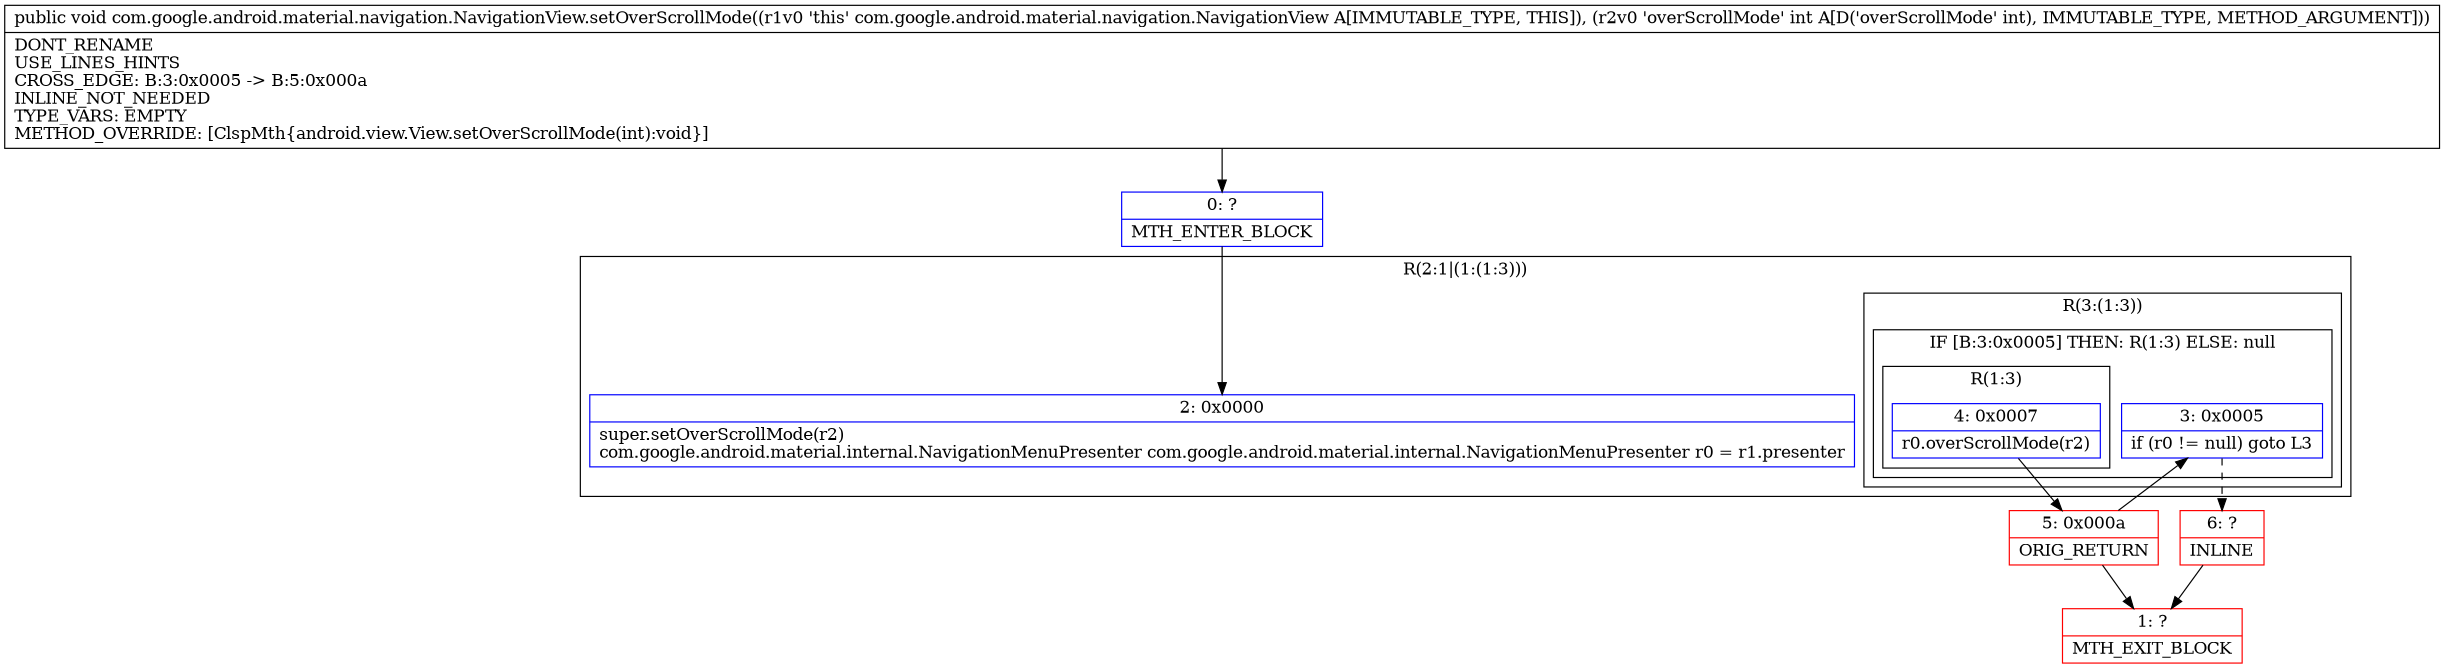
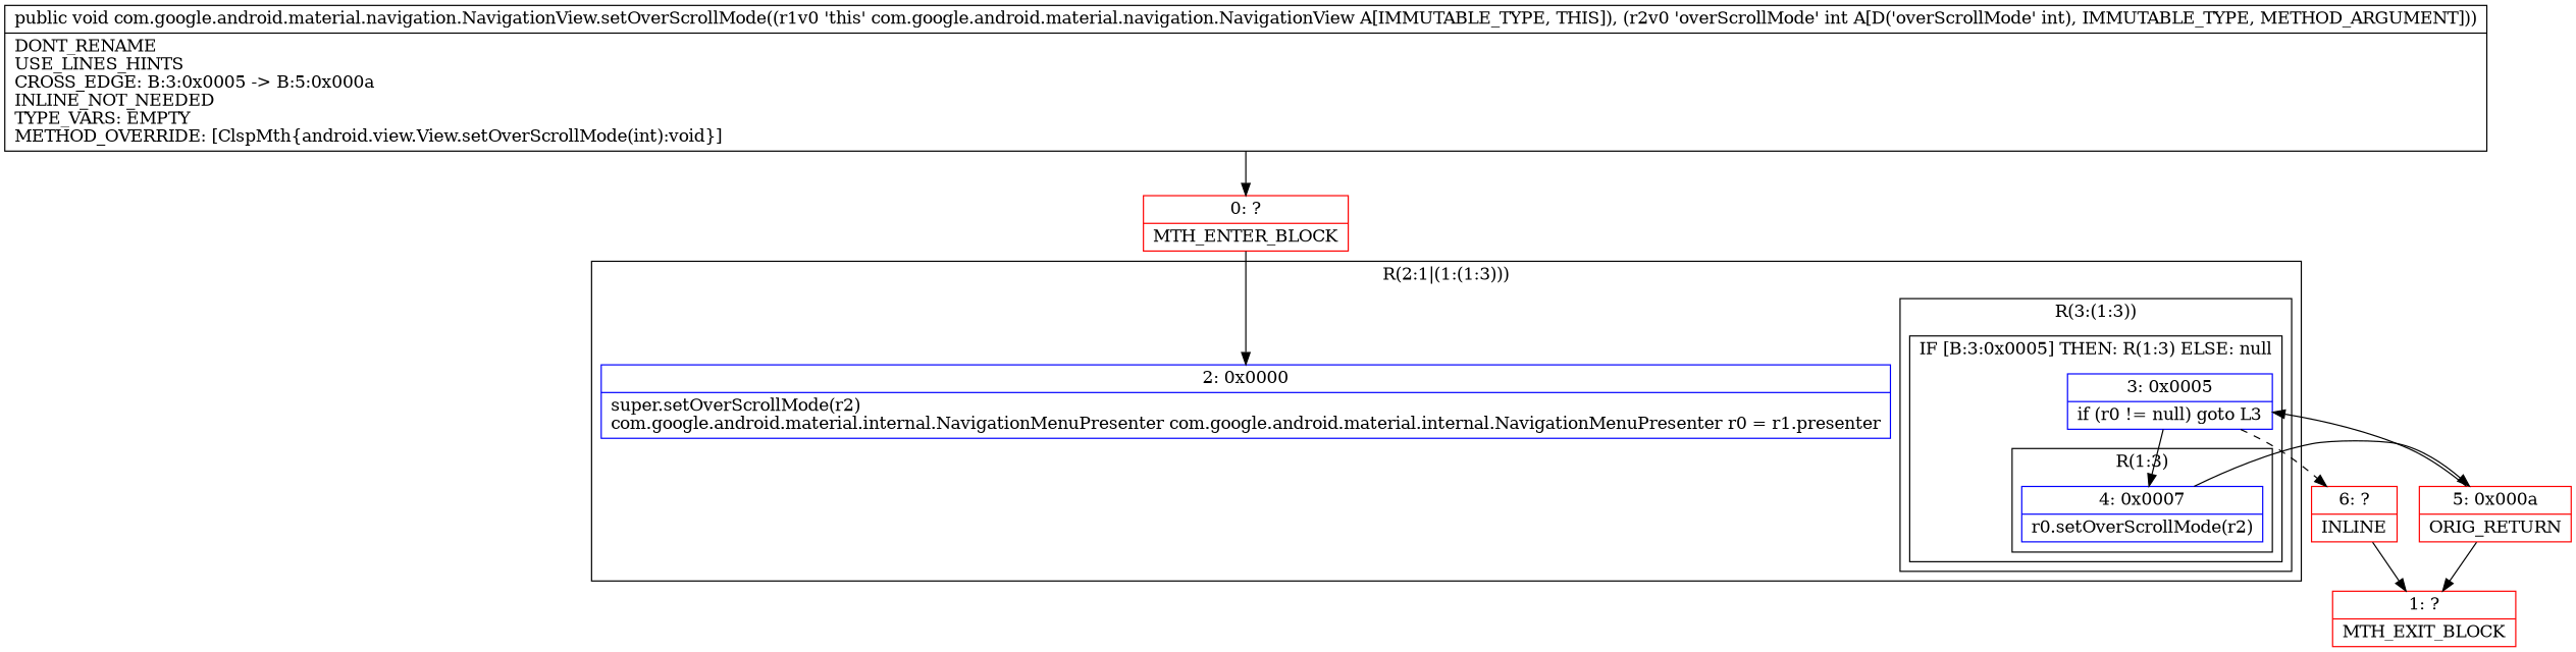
  digraph {
    node [color=red shape=record]
-   n1 [color=blue label="{4\:\ 0x0007|r0.overScrollMode(r2)\l}"]
+   n1 [color=blue label="{4\:\ 0x0007|r0.setOverScrollMode(r2)\l}"]
    n2 [color=blue label="{3\:\ 0x0005|if (r0 != null) goto L3\l}"]
    n3 [color=blue label="{2\:\ 0x0000|super.setOverScrollMode(r2)\lcom.google.android.material.internal.NavigationMenuPresenter com.google.android.material.internal.NavigationMenuPresenter r0 = r1.presenter\l}"]
    n4 [label="{5\:\ 0x000a|ORIG_RETURN\l}"]
    n5 [label="{6\:\ ?|INLINE\l}"]
    n6 [label="{1\:\ ?|MTH_EXIT_BLOCK\l}"]
-   n7 [color=blue label="{0\:\ ?|MTH_ENTER_BLOCK\l}"]
+   n7 [label="{0\:\ ?|MTH_ENTER_BLOCK\l}"]
    n8 [label="{public void com.google.android.material.navigation.NavigationView.setOverScrollMode((r1v0 'this' com.google.android.material.navigation.NavigationView A[IMMUTABLE_TYPE, THIS]), (r2v0 'overScrollMode' int A[D('overScrollMode' int), IMMUTABLE_TYPE, METHOD_ARGUMENT]))  | DONT_RENAME\lUSE_LINES_HINTS\lCROSS_EDGE: B:3:0x0005 \-\> B:5:0x000a\lINLINE_NOT_NEEDED\lTYPE_VARS: EMPTY\lMETHOD_OVERRIDE: [ClspMth\{android.view.View.setOverScrollMode(int):void\}]\l}" color=""]
    subgraph cluster_1 {
      label="R(2:1|(1:(1:3)))"
      n3
      subgraph cluster_2 {
        label="R(3:(1:3))"
        subgraph cluster_3 {
          label="IF [B:3:0x0005] THEN: R(1:3) ELSE: null"
          n2
          subgraph cluster_4 {
            label="R(1:3)"
            n1
          }
        }
      }
    }
    n1 -> n4
+   n2 -> n1
    n2 -> n5 [style=dashed]
    n4 -> n2
    n4 -> n6
    n5 -> n6
    n7 -> n3
    n8 -> n7
  }
